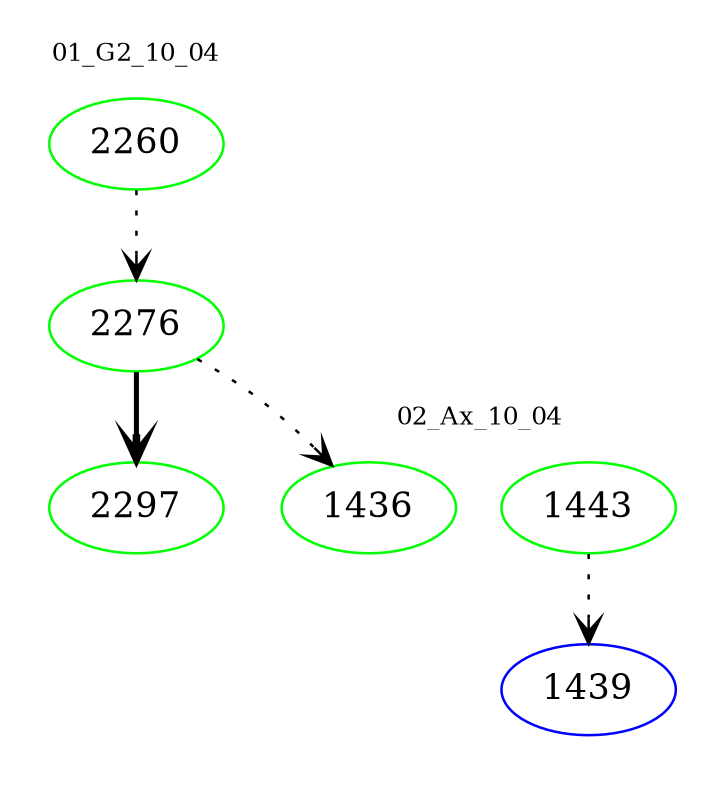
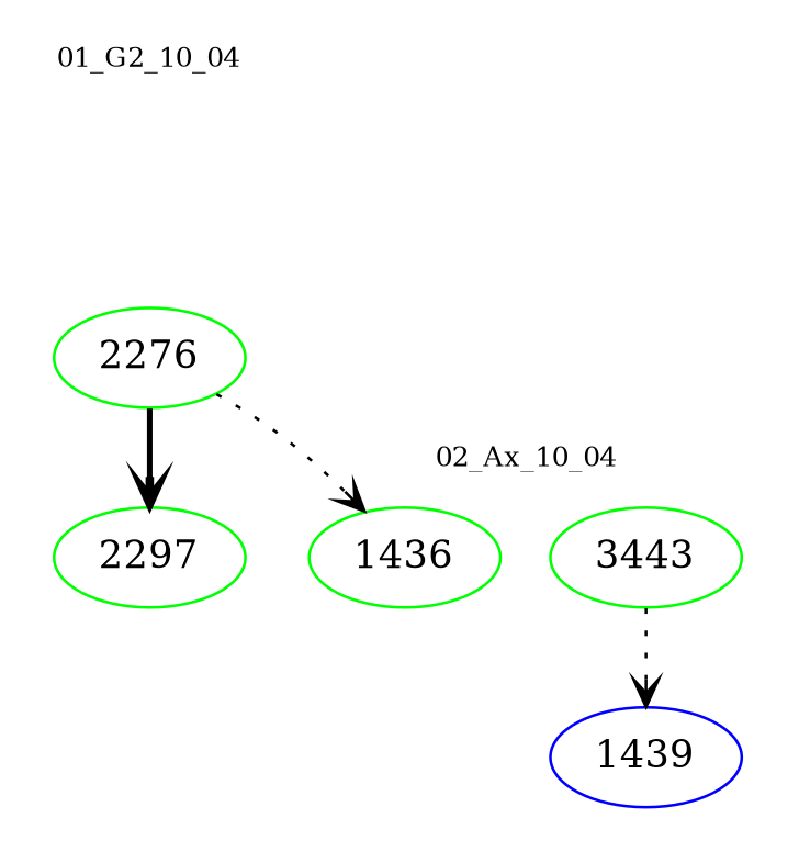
  digraph {
    node [color=green]
    edge [arrowhead=vee color=black style=dotted]
-   n1 [label=1443]
+   n1 [label=3443]
    n2 [color=blue label=1439]
    n3 [label=1436]
-   n4 [label=2260]
    n5 [label=2276]
    n6 [label=2297]
    subgraph cluster_1 {
      color=white
      fontsize=10
      label="02_Ax_10_04"
      n1
      n2
      n3
    }
    subgraph cluster_2 {
      color=white
      fontsize=10
      label="01_G2_10_04"
-     n4
      n5
      n6
    }
    n1 -> n2
-   n4 -> n5
    n5 -> n3
    n5 -> n6 [style=bold]
  }
